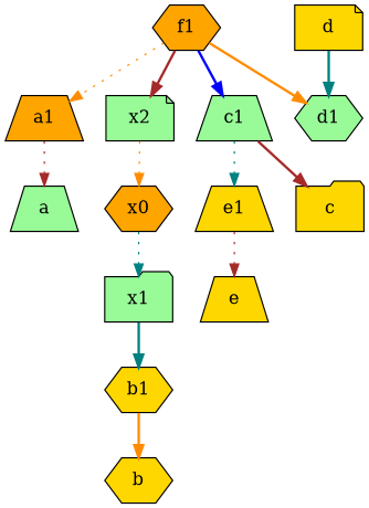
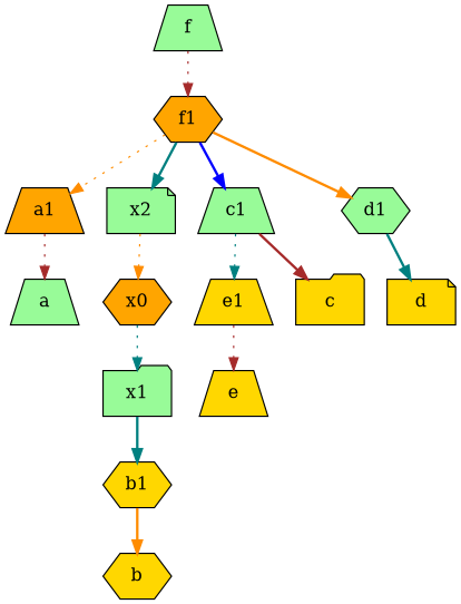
  digraph {
    fontname="DejaVu Serif"
    node [fillcolor=gold fontname="DejaVu Serif" shape=trapezium style=filled]
    edge [color=brown fontname="DejaVu Serif" style=bold]
    b1 [shape=hexagon]
    b [shape=hexagon]
    x1 [fillcolor=palegreen shape=folder]
    f1 [fillcolor=orange shape=hexagon]
+   f [fillcolor=palegreen]
    a1 [fillcolor=orange]
    x2 [fillcolor=palegreen shape=note]
    c1 [fillcolor=palegreen]
    d1 [fillcolor=palegreen shape=hexagon]
    e1
    e
    a [fillcolor=palegreen]
    x0 [fillcolor=orange shape=hexagon]
    c [shape=folder]
    d [shape=note]
    b1 -> b [color=darkorange]
    x1 -> b1 [color=teal]
    f1 -> a1 [color=darkorange style=dotted]
-   f1 -> x2
+   f1 -> x2 [color=teal]
    f1 -> c1 [color=blue]
    f1 -> d1 [color=darkorange]
+   f -> f1 [style=dotted]
    a1 -> a [style=dotted]
    x2 -> x0 [color=darkorange style=dotted]
    c1 -> e1 [color=teal style=dotted]
    c1 -> c
-   d -> d1 [color=teal]
+   d1 -> d [color=teal]
    e1 -> e [style=dotted]
    x0 -> x1 [color=teal style=dotted]
  }
